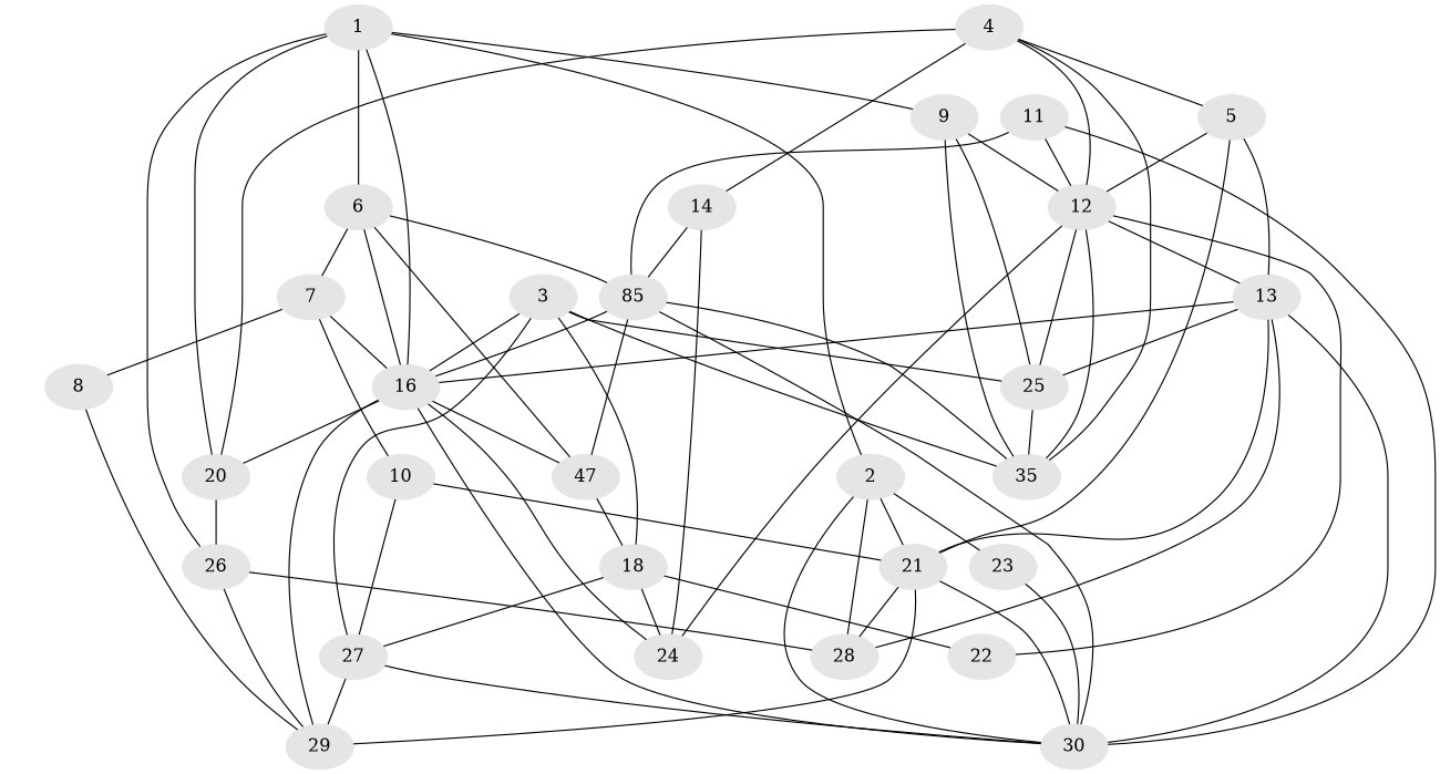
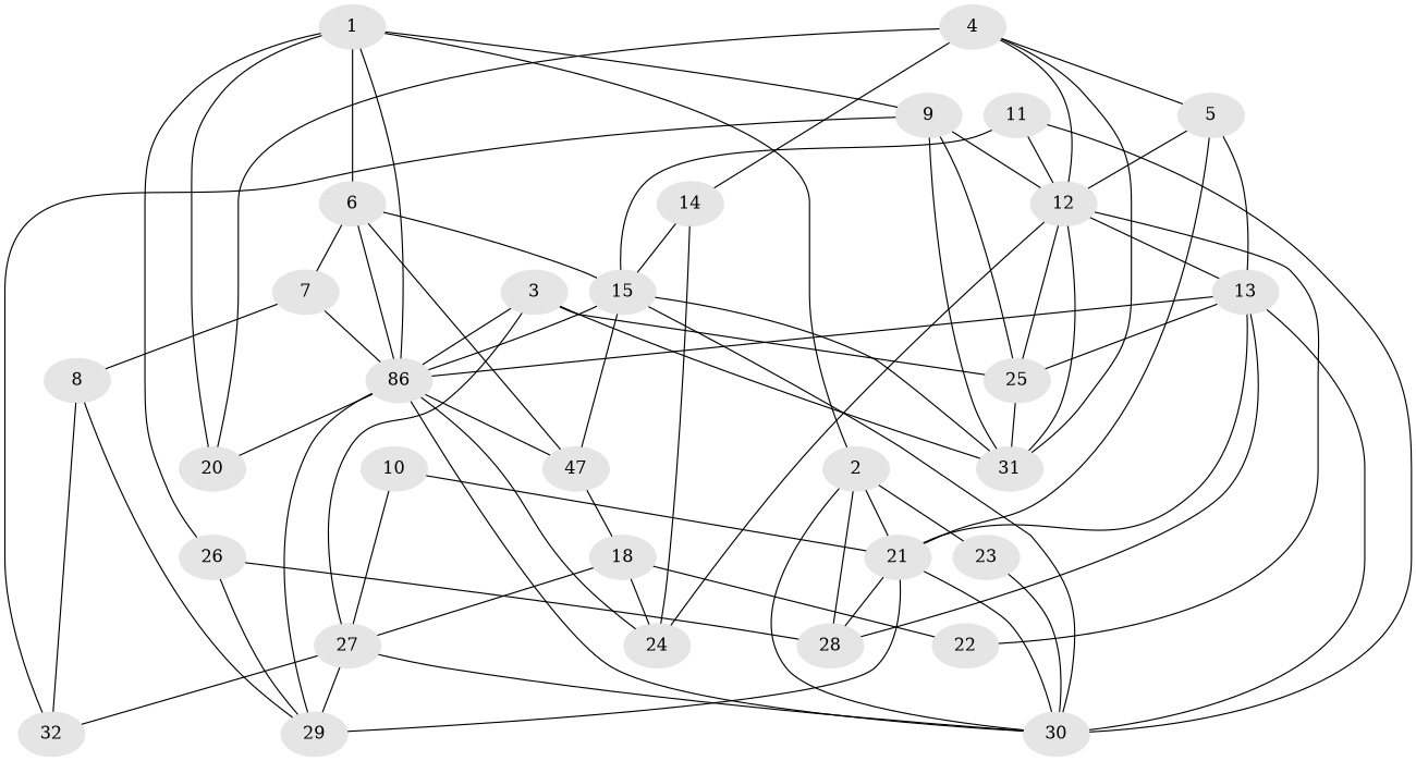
  graph {
    fontname="DejaVu Serif"
    node [color=gray90 fontname="DejaVu Serif" style=filled]
    edge [fontname="DejaVu Serif" weight=1.0]
    1
    2
    6
    9
-   16
+   16 [label=86]
    20
    26
    21
    23
    28
    30
    7
-   15 [label=85]
+   15
    n14 [label=47]
    25
-   31 [label=35]
+   31
    12
+   32
    29
    24
    3
    18
    27
    22
    4
    5
    14
    13
    8
    10
    11
    1 -- 2
    1 -- 6
    1 -- 9
    1 -- 16
    1 -- 20 [weight=2.0]
    1 -- 26
    2 -- 21
    2 -- 23 [weight=2.0]
    2 -- 28
    2 -- 30
    6 -- 16
    6 -- 7
    6 -- 15
    6 -- n14
    9 -- 25
    9 -- 31
    9 -- 12
+   9 -- 32
    16 -- 20
    16 -- 30
    16 -- n14
    16 -- 29
    16 -- 24
-   20 -- 26
    26 -- 28
    26 -- 29
    21 -- 28
    21 -- 30
    21 -- 29 [weight=2.0]
    23 -- 30
    7 -- 16
    7 -- 8 [weight=2.0]
-   7 -- 10
    15 -- 16
    15 -- 30
    15 -- n14
    15 -- 31
    n14 -- 18
    25 -- 31
    12 -- 25
    12 -- 31
    12 -- 24
    12 -- 22 [weight=2.0]
    12 -- 13
    3 -- 16
    3 -- 25
    3 -- 31
-   3 -- 18
    3 -- 27 [weight=2.0]
    18 -- 24
    18 -- 27
    18 -- 22 [weight=2.0]
    27 -- 30
+   27 -- 32
    27 -- 29
    4 -- 20 [weight=2.0]
    4 -- 31
    4 -- 12
    4 -- 5
    4 -- 14
    5 -- 21
    5 -- 12
    5 -- 13
    14 -- 15
    14 -- 24
    13 -- 16
    13 -- 21
    13 -- 28
    13 -- 30
    13 -- 25
+   8 -- 32
    8 -- 29
    10 -- 21 [weight=2.0]
    10 -- 27
    11 -- 30
    11 -- 15
    11 -- 12 [weight=2.0]
  }
